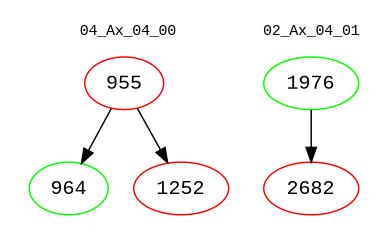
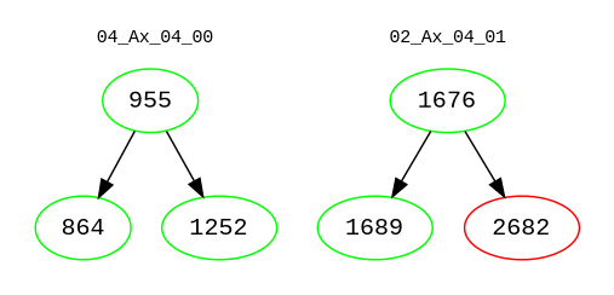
  digraph {
    fontname="Liberation Mono"
    node [color=green fontname="Liberation Mono"]
    edge [color=black fontname="Liberation Mono"]
-   n1 [color=red label=955]
-   n2 [label=964]
-   n3 [color=red label=1252]
-   n4 [label=1976]
+   n1 [label=955]
+   n2 [label=864]
+   n3 [label=1252]
+   n4 [label=1676]
+   n5 [label=1689]
    n6 [color=red label=2682]
    subgraph cluster_1 {
      color=white
      fontsize=10
      label="04_Ax_04_00"
      n1
      n2
      n3
    }
    subgraph cluster_2 {
      color=white
      fontsize=10
      label="02_Ax_04_01"
      n4
+     n5
      n6
    }
    n1 -> n2
    n1 -> n3
+   n4 -> n5
    n4 -> n6
  }
